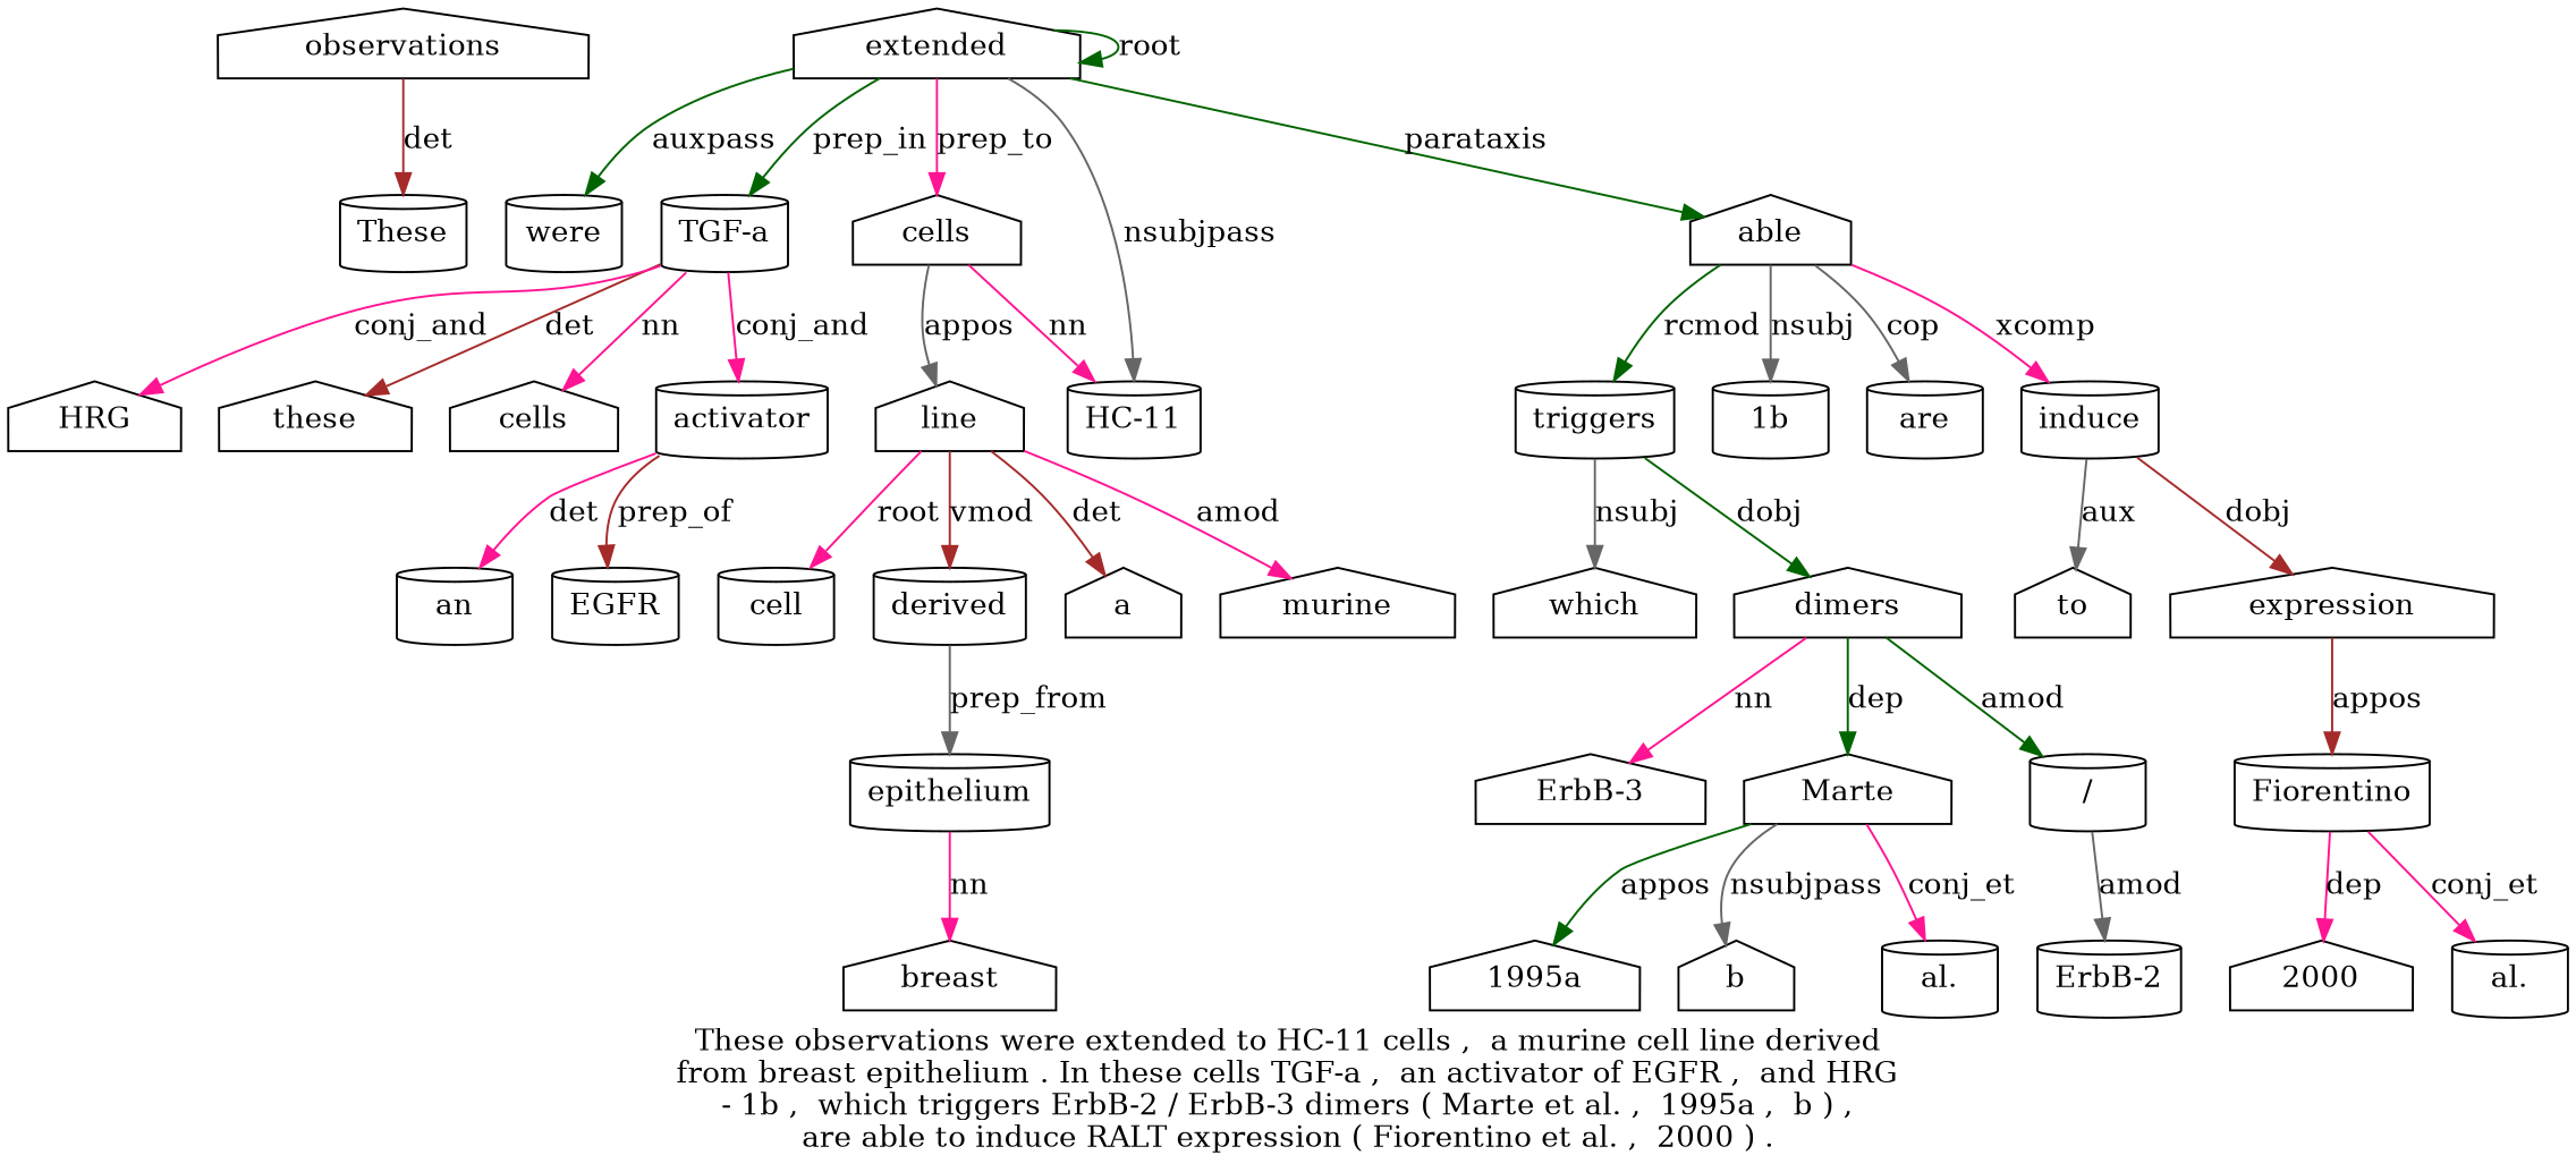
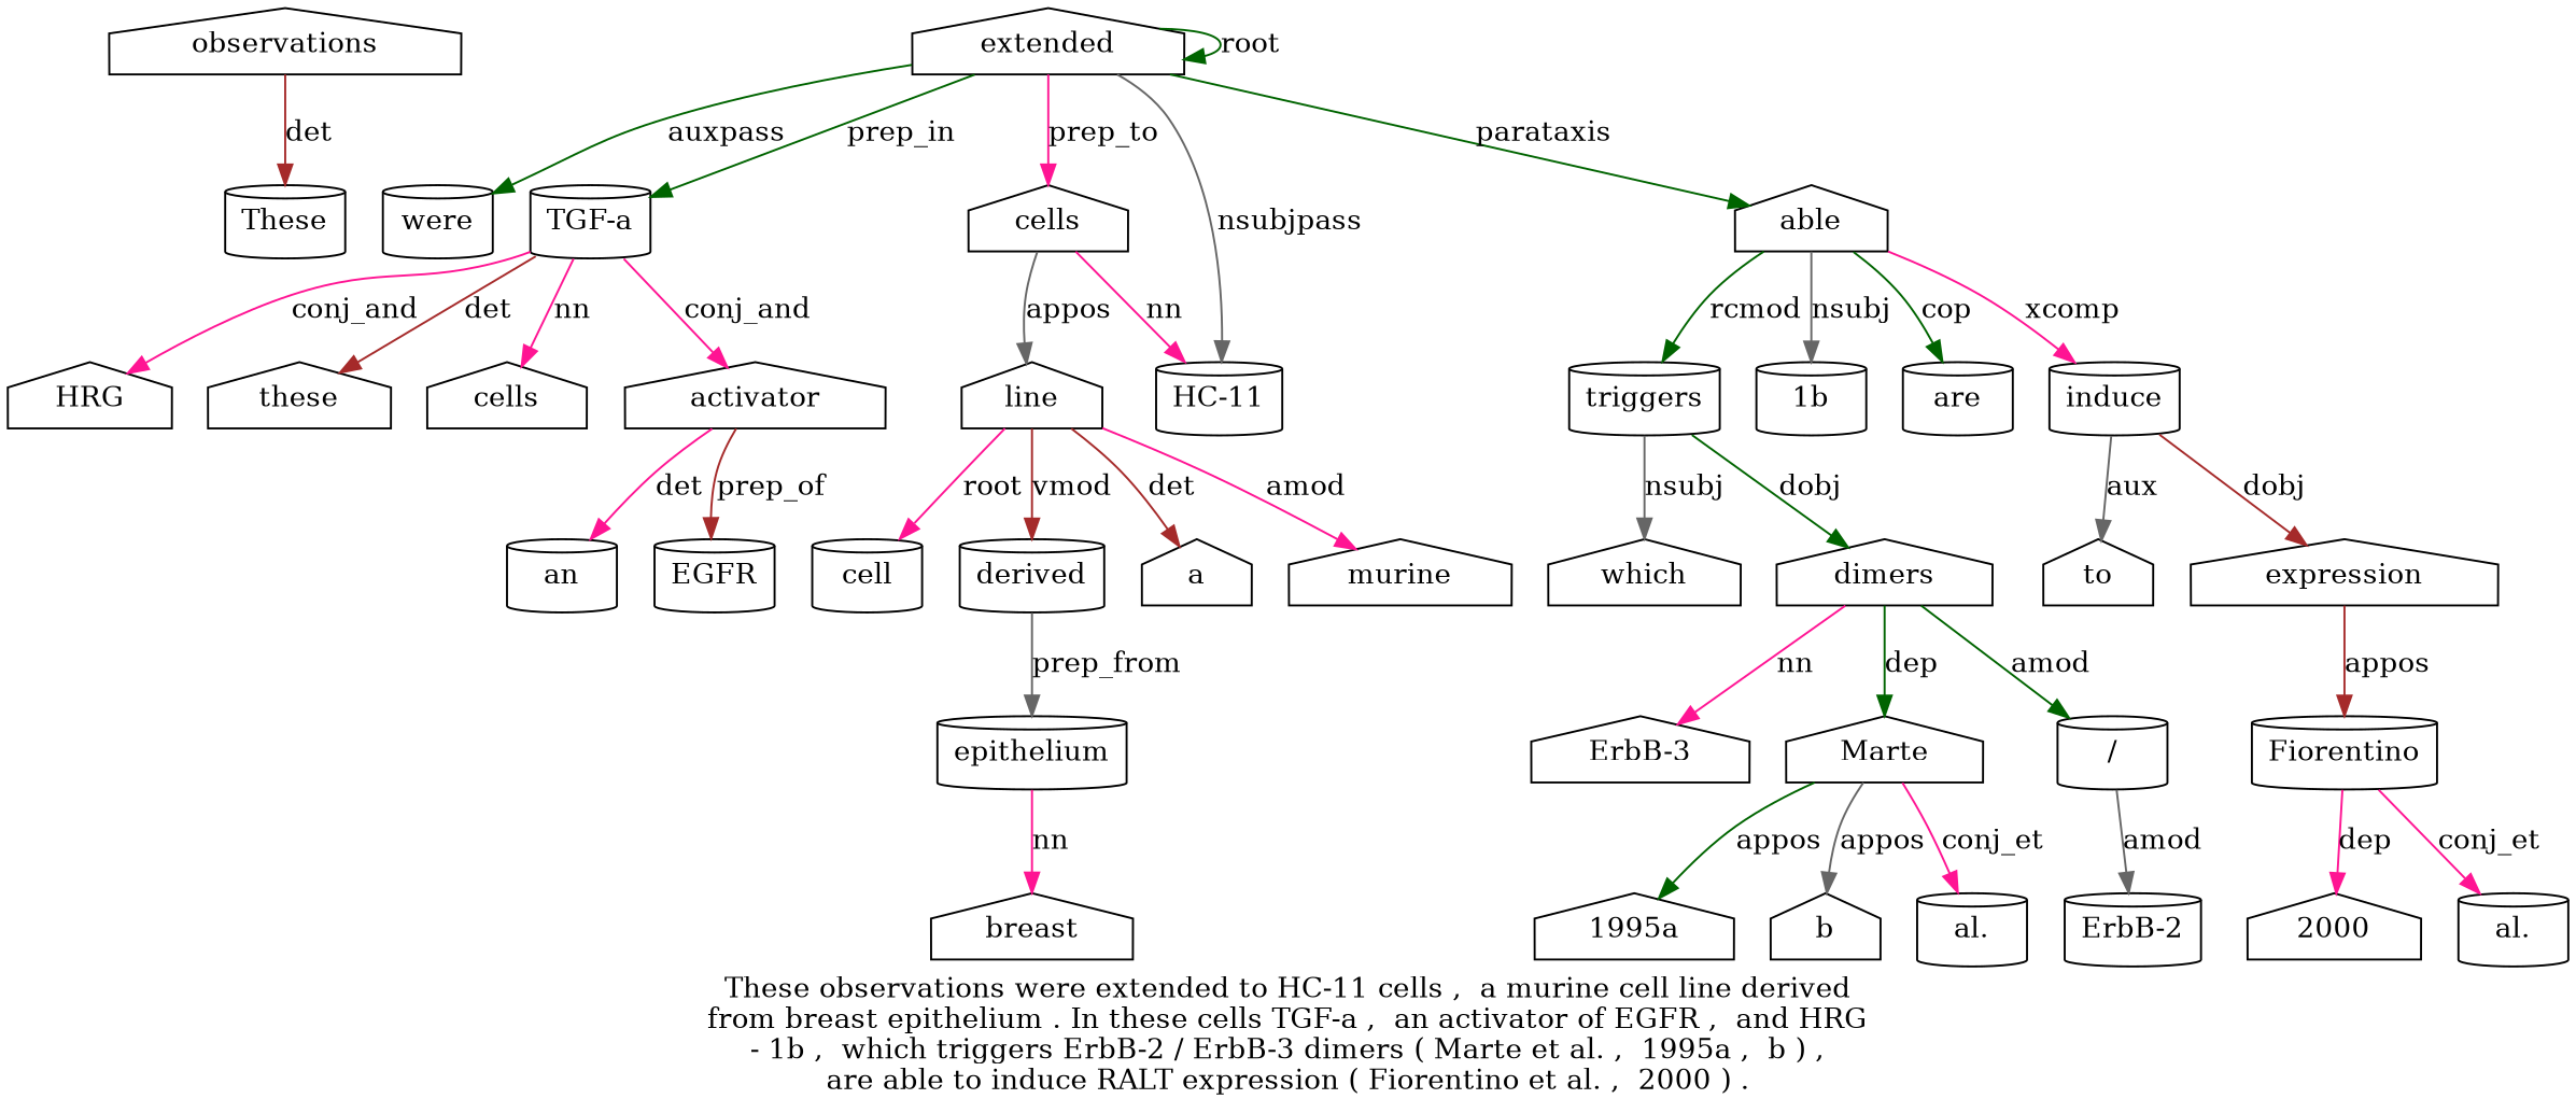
  digraph {
    label="These observations were extended to HC-11 cells ,  a murine cell line derived\nfrom breast epithelium . In these cells TGF-a ,  an activator of EGFR ,  and HRG\n- 1b ,  which triggers ErbB-2 / ErbB-3 dimers ( Marte et al. ,  1995a ,  b ) ,\nare able to induce RALT expression ( Fiorentino et al. ,  2000 ) ."
    node [fillcolor=white shape=house style=filled]
    edge [color=deeppink]
    n1 [label=observations]
    n2 [label=These shape=cylinder]
    n3 [label=extended]
    n4 [label=were shape=cylinder]
    n5 [label=cells]
    n6 [label="TGF-a" shape=cylinder]
    n7 [label=able]
    n8 [label="HC-11" shape=cylinder]
    n9 [label=line]
    n10 [label=these]
    n11 [label=cells]
-   n12 [label=activator shape=cylinder]
+   n12 [label=activator]
    n13 [label=HRG]
    n14 [label="1b" shape=cylinder]
    n15 [label=are shape=cylinder]
    n16 [label=induce shape=cylinder]
    n17 [label=triggers shape=cylinder]
    n18 [label=a]
    n19 [label=murine]
    n20 [label=cell shape=cylinder]
    n21 [label=derived shape=cylinder]
    n22 [label=epithelium shape=cylinder]
    n23 [label=breast]
    n24 [label=an shape=cylinder]
    n25 [label=EGFR shape=cylinder]
    n26 [label=to]
    n27 [label=expression]
    n28 [label=which]
    n29 [label=dimers]
    n30 [label="/" shape=cylinder]
    n31 [label="ErbB-3"]
    n32 [label=Marte]
    n33 [label="ErbB-2" shape=cylinder]
    n34 [label="al." shape=cylinder]
    n35 [label="1995a"]
    n36 [label=b]
    n37 [label=Fiorentino shape=cylinder]
    n38 [label="al." shape=cylinder]
    n39 [label=2000]
    n1 -> n2 [color=brown label=det]
    n3 -> n3 [color=darkgreen label=root]
    n3 -> n4 [color=darkgreen label=auxpass]
    n3 -> n5 [label=prep_to]
    n3 -> n6 [color=darkgreen label=prep_in]
    n3 -> n7 [color=darkgreen label=parataxis]
    n3 -> n8 [color=gray40 label=nsubjpass]
    n5 -> n8 [label=nn]
    n5 -> n9 [color=gray40 label=appos]
    n6 -> n10 [color=brown label=det]
    n6 -> n11 [label=nn]
    n6 -> n12 [label=conj_and]
    n6 -> n13 [label=conj_and]
    n7 -> n14 [color=gray40 label=nsubj]
-   n7 -> n15 [color=gray40 label=cop]
+   n7 -> n15 [color=darkgreen label=cop]
    n7 -> n16 [label=xcomp]
    n7 -> n17 [color=darkgreen label=rcmod]
    n9 -> n18 [color=brown label=det]
    n9 -> n19 [label=amod]
    n9 -> n20 [label=root]
    n9 -> n21 [color=brown label=vmod]
    n12 -> n24 [label=det]
    n12 -> n25 [color=brown label=prep_of]
    n16 -> n26 [color=gray40 label=aux]
    n16 -> n27 [color=brown label=dobj]
    n17 -> n28 [color=gray40 label=nsubj]
    n17 -> n29 [color=darkgreen label=dobj]
    n21 -> n22 [color=gray40 label=prep_from]
    n22 -> n23 [label=nn]
    n27 -> n37 [color=brown label=appos]
    n29 -> n30 [color=darkgreen label=amod]
    n29 -> n31 [label=nn]
    n29 -> n32 [color=darkgreen label=dep]
    n30 -> n33 [color=gray40 label=amod]
    n32 -> n34 [label=conj_et]
    n32 -> n35 [color=darkgreen label=appos]
-   n32 -> n36 [color=gray40 label=nsubjpass]
+   n32 -> n36 [color=gray40 label=appos]
    n37 -> n38 [label=conj_et]
    n37 -> n39 [label=dep]
  }
